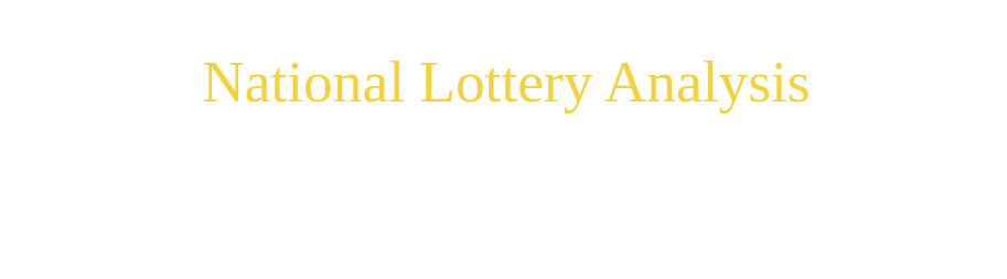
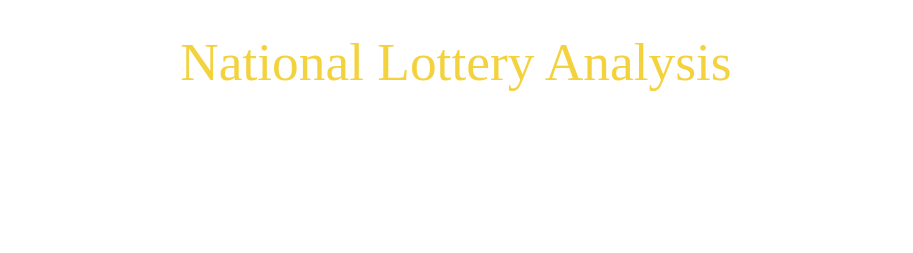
  <mxCell id="0" />
  <mxCell id="1" parent="0" />
  <mxCell id="2" value="" style="rounded=0;whiteSpace=wrap;html=1;fillColor=default;strokeColor=none;" parent="1" vertex="1"><mxGeometry x="20" y="20" width="1480" height="380" as="geometry" /></mxCell>
- <mxCell id="3" value="&lt;div style=&quot;&quot;&gt;&lt;font color=&quot;#f3d23d&quot; style=&quot;font-size: 89px;&quot; data-font-src=&quot;https://fonts.googleapis.com/css?family=Gochi+Hand&quot; face=&quot;Gochi Hand&quot;&gt;National Lottery Analysis&lt;/font&gt;&lt;/div&gt;" style="text;html=1;align=center;verticalAlign=middle;whiteSpace=wrap;rounded=0;" parent="1" vertex="1"><mxGeometry x="30" y="61" width="1470" height="124" as="geometry" /></mxCell>
+ <mxCell id="3" value="&lt;div style=&quot;&quot;&gt;&lt;font color=&quot;#f3d23d&quot; style=&quot;font-size: 89px;&quot; data-font-src=&quot;https://fonts.googleapis.com/css?family=Gochi+Hand&quot; face=&quot;Gochi Hand&quot;&gt;National Lottery Analysis&lt;/font&gt;&lt;/div&gt;" style="text;html=1;align=center;verticalAlign=middle;whiteSpace=wrap;rounded=0;" parent="1" vertex="1"><mxGeometry x="25" y="41" width="1470" height="124" as="geometry" /></mxCell>
  <mxCell id="4" value="" style="shape=image;verticalLabelPosition=bottom;labelBackgroundColor=default;verticalAlign=top;aspect=fixed;imageAspect=0;image=https://content.nationallottery.co.za/images/siteImg/logo.png;" vertex="1" parent="1"><mxGeometry x="567" y="185" width="385.71" height="180" as="geometry" /></mxCell>
